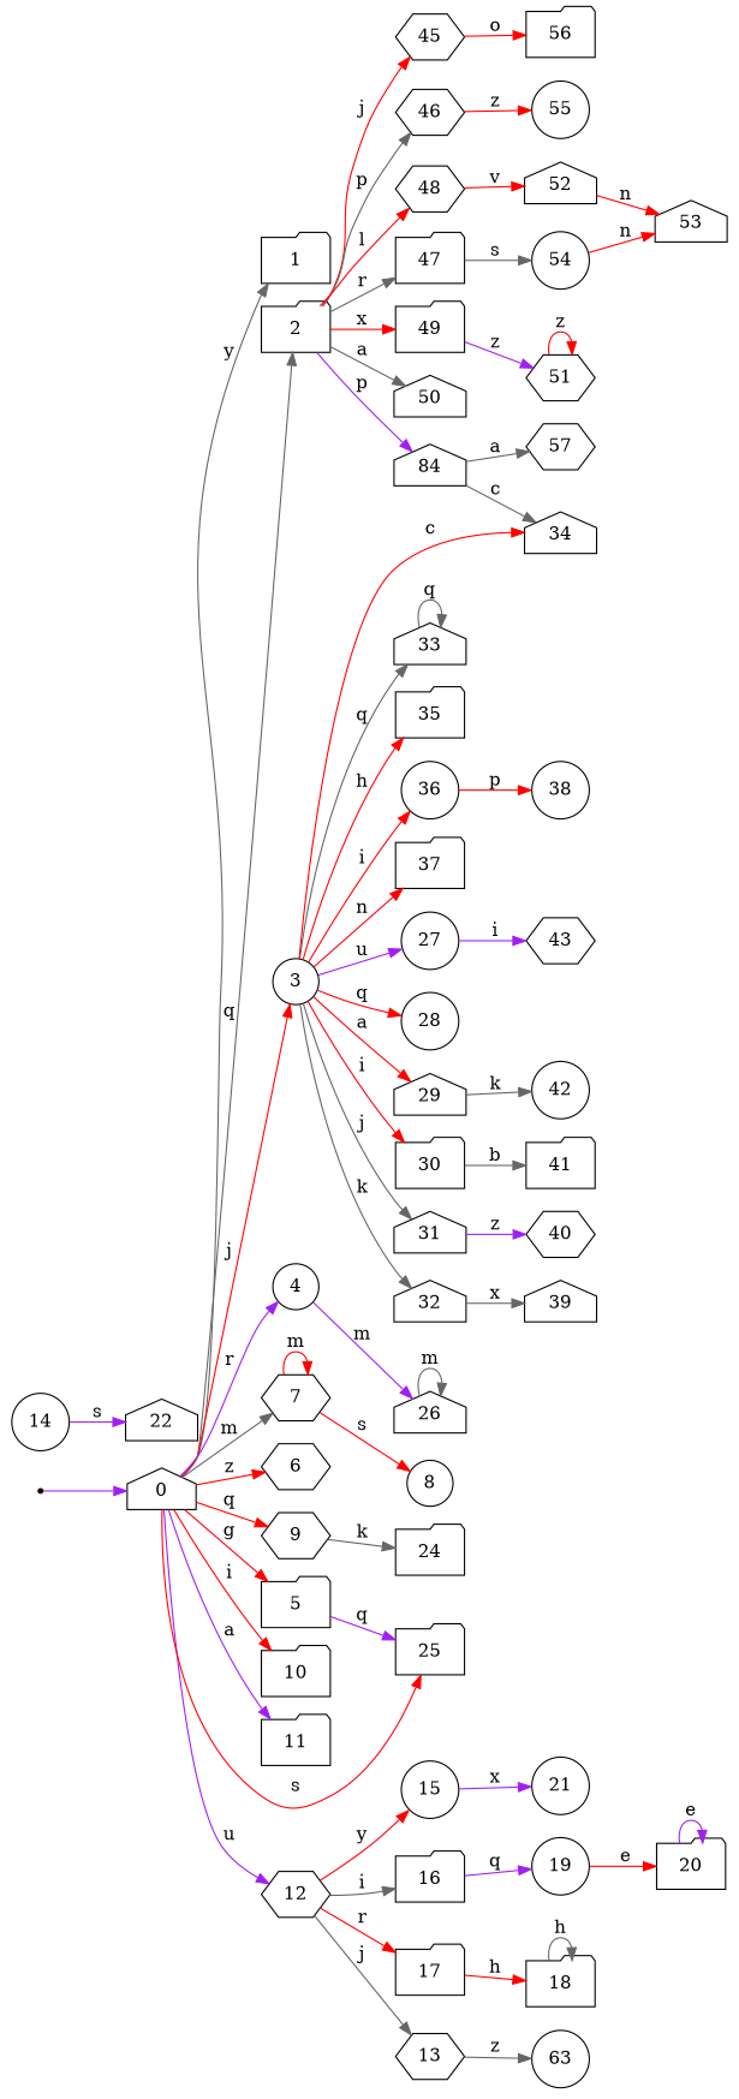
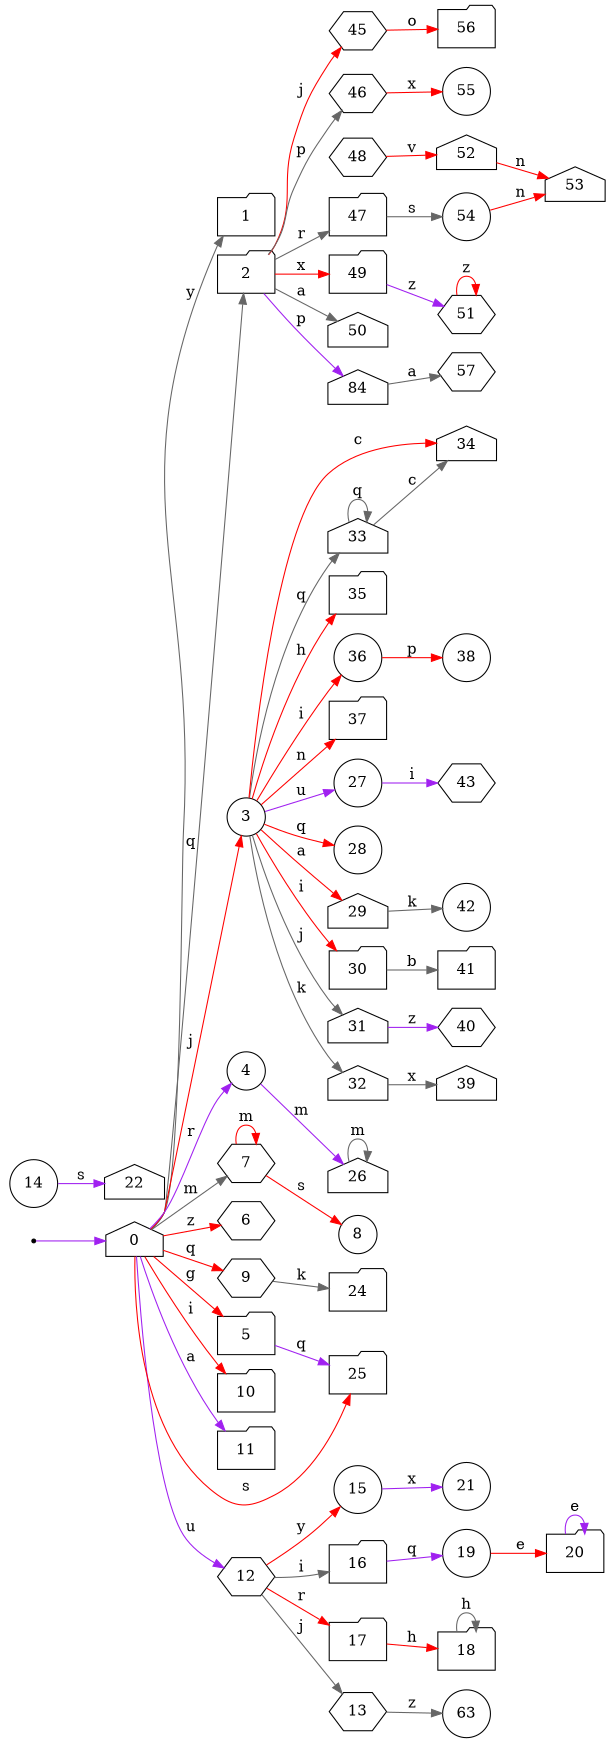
  digraph {
    rankdir=LR
    node [shape=folder]
    edge [color=red]
    dummy0 [shape=point]
    0 [shape=house]
    1
    2
    3 [shape=circle]
    4 [shape=circle]
    5
    6 [shape=hexagon]
    7 [shape=hexagon]
    9 [shape=hexagon]
    10
    11
    12 [shape=hexagon]
    25
    n15 [label=84 shape=house]
    45 [shape=hexagon]
    46 [shape=hexagon]
    47
    48 [shape=hexagon]
    49
    50 [shape=house]
    27 [shape=circle]
    28 [shape=circle]
    29 [shape=house]
    30
    31 [shape=house]
    32 [shape=house]
    33 [shape=house]
    34 [shape=house]
    35
    36 [shape=circle]
    37
    26 [shape=house]
    8 [shape=circle]
    24
    13 [shape=hexagon]
    15 [shape=circle]
    16
    17
    57 [shape=hexagon]
    56
    55 [shape=circle]
    54 [shape=circle]
    52 [shape=house]
    51 [shape=hexagon]
    43 [shape=hexagon]
    42 [shape=circle]
    41
    40 [shape=hexagon]
    39 [shape=house]
    38 [shape=circle]
    n52 [label=63 shape=circle]
    14 [shape=circle]
    22 [shape=house]
    21 [shape=circle]
    19 [shape=circle]
    18
    20
    53 [shape=house]
    dummy0 -> 0 [color=purple]
    0 -> 1 [color=gray40 label=y]
    0 -> 2 [color=gray40 label=q]
    0 -> 3 [label=j]
    0 -> 4 [color=purple label=r]
    0 -> 5 [label=g]
    0 -> 6 [label=z]
    0 -> 7 [color=gray40 label=m]
    0 -> 9 [label=q]
    0 -> 10 [label=i]
    0 -> 11 [color=purple label=a]
    0 -> 12 [color=purple label=u]
    0 -> 25 [label=s]
    2 -> n15 [color=purple label=p]
    2 -> 45 [label=j]
    2 -> 46 [color=gray40 label=p]
    2 -> 47 [color=gray40 label=r]
-   2 -> 48 [label=l]
    2 -> 49 [label=x]
    2 -> 50 [color=gray40 label=a]
    3 -> 27 [color=purple label=u]
    3 -> 28 [label=q]
    3 -> 29 [label=a]
    3 -> 30 [label=i]
    3 -> 31 [color=gray40 label=j]
    3 -> 32 [color=gray40 label=k]
    3 -> 33 [color=gray40 label=q]
    3 -> 34 [label=c]
    3 -> 35 [label=h]
    3 -> 36 [label=i]
    3 -> 37 [label=n]
    4 -> 26 [color=purple label=m]
    5 -> 25 [color=purple label=q]
    7 -> 7 [label=m]
    7 -> 8 [label=s]
    9 -> 24 [color=gray40 label=k]
    12 -> 13 [color=gray40 label=j]
    12 -> 15 [label=y]
    12 -> 16 [color=gray40 label=i]
    12 -> 17 [label=r]
    n15 -> 57 [color=gray40 label=a]
    45 -> 56 [label=o]
-   46 -> 55 [label=z]
+   46 -> 55 [label=x]
    47 -> 54 [color=gray40 label=s]
    48 -> 52 [label=v]
    49 -> 51 [color=purple label=z]
    27 -> 43 [color=purple label=i]
    29 -> 42 [color=gray40 label=k]
    30 -> 41 [color=gray40 label=b]
    31 -> 40 [color=purple label=z]
    32 -> 39 [color=gray40 label=x]
    33 -> 33 [color=gray40 label=q]
-   n15 -> 34 [color=gray40 label=c]
+   33 -> 34 [color=gray40 label=c]
    36 -> 38 [label=p]
    26 -> 26 [color=gray40 label=m]
    13 -> n52 [color=gray40 label=z]
    15 -> 21 [color=purple label=x]
    16 -> 19 [color=purple label=q]
    17 -> 18 [label=h]
    54 -> 53 [label=n]
    52 -> 53 [label=n]
    51 -> 51 [label=z]
    14 -> 22 [color=purple label=s]
    19 -> 20 [label=e]
    18 -> 18 [color=gray40 label=h]
    20 -> 20 [color=purple label=e]
  }
